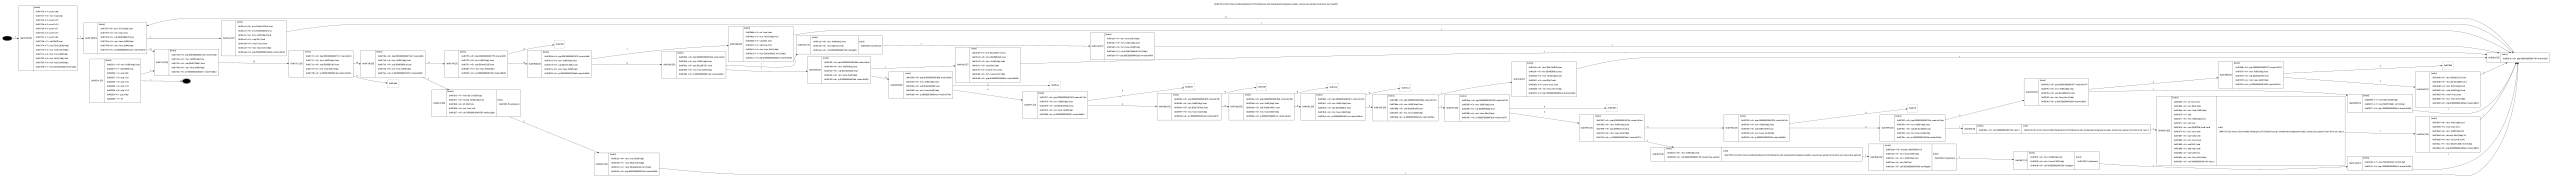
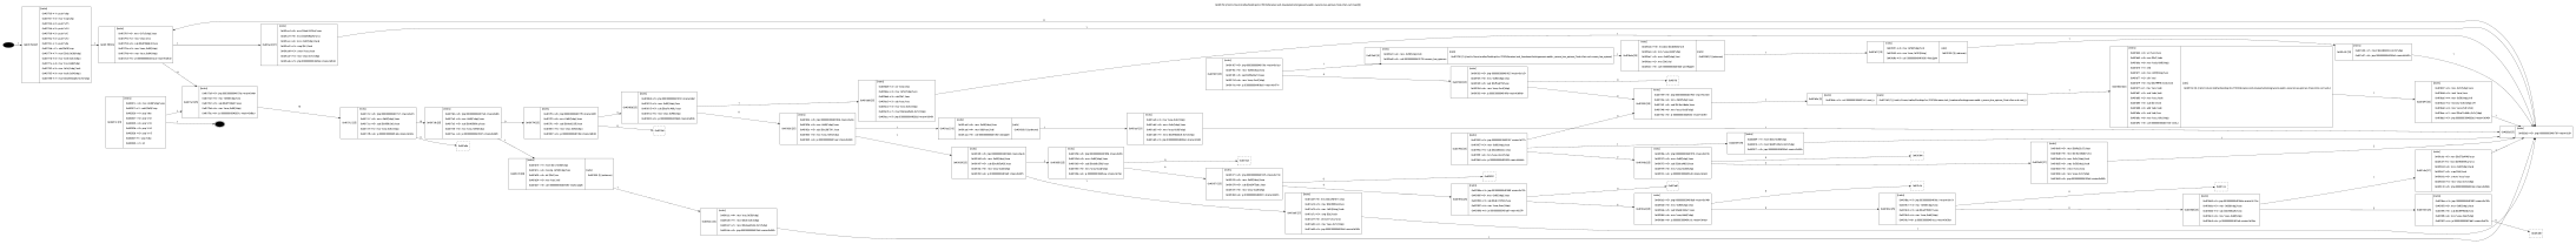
  digraph {
    fontname=Roboto
    label="0x401760 (/mnt/c/Users/mathe/Desktop/tcc/POCII/binaries/extr_linuxkernellockingrwsem-xadd.c_rwsem_has_spinner_Final-ollvm.out::main(0))"
    labelloc=t
    rankdir=LR
    node [fontname=Roboto shape=record]
    edge [fontname=Roboto]
    Entry [fillcolor=black height=0.3 shape=ellipse style=filled width=0.3]
    n2 [label="{\n     0x401760 [47]\l\n     | [instrs]\l\n     &nbsp;&nbsp;0x401760 \<+1\>: push %rbp\l\n     &nbsp;&nbsp;0x401761 \<+3\>: mov %rsp,%rbp\l\n     &nbsp;&nbsp;0x401764 \<+2\>: push %r15\l\n     &nbsp;&nbsp;0x401766 \<+2\>: push %r14\l\n     &nbsp;&nbsp;0x401768 \<+2\>: push %r13\l\n     &nbsp;&nbsp;0x40176a \<+2\>: push %r12\l\n     &nbsp;&nbsp;0x40176c \<+1\>: push %rbx\l\n     &nbsp;&nbsp;0x40176d \<+7\>: sub $0xf8,%rsp\l\n     &nbsp;&nbsp;0x401774 \<+7\>: movl $0x0,-0x38(%rbp)\l\n     &nbsp;&nbsp;0x40177b \<+3\>: mov %edi,-0x3c(%rbp)\l\n     &nbsp;&nbsp;0x40177e \<+4\>: mov %rsi,-0x48(%rbp)\l\n     &nbsp;&nbsp;0x401782 \<+3\>: mov -0x3c(%rbp),%edi\l\n     &nbsp;&nbsp;0x401785 \<+3\>: mov %edi,-0x34(%rbp)\l\n     &nbsp;&nbsp;0x401788 \<+7\>: movl $0xc865a420,-0x7c(%rbp)\l\n  }"]
    n3 [label="{\n     0x40178f [26]\l\n     | [instrs]\l\n     &nbsp;&nbsp;0x40178f \<+3\>: mov -0x7c(%rbp),%eax\l\n     &nbsp;&nbsp;0x401792 \<+2\>: mov %eax,%ecx\l\n     &nbsp;&nbsp;0x401794 \<+6\>: sub $0x870b6dc8,%ecx\l\n     &nbsp;&nbsp;0x40179a \<+3\>: mov %eax,-0x80(%rbp)\l\n     &nbsp;&nbsp;0x40179d \<+6\>: mov %ecx,-0x84(%rbp)\l\n     &nbsp;&nbsp;0x4017a3 \<+6\>: je 0000000000401ac4 \<main+0x364\>\l\n  }"]
    n4 [label="{\n     0x401ac4 [27]\l\n     | [instrs]\l\n     &nbsp;&nbsp;0x401ac4 \<+5\>: mov $0xdc7d70c6,%eax\l\n     &nbsp;&nbsp;0x401ac9 \<+5\>: mov $0xe68faaf0,%ecx\l\n     &nbsp;&nbsp;0x401ace \<+3\>: mov -0x30(%rbp),%edx\l\n     &nbsp;&nbsp;0x401ad1 \<+3\>: cmp $0x1,%edx\l\n     &nbsp;&nbsp;0x401ad4 \<+3\>: cmovl %ecx,%eax\l\n     &nbsp;&nbsp;0x401ad7 \<+3\>: mov %eax,-0x7c(%rbp)\l\n     &nbsp;&nbsp;0x401ada \<+5\>: jmp 00000000004020a3 \<main+0x943\>\l\n  }"]
    n5 [label="{\n     0x4017a9 [25]\l\n     | [instrs]\l\n     &nbsp;&nbsp;0x4017a9 \<+5\>: jmp 00000000004017ae \<main+0x4e\>\l\n     &nbsp;&nbsp;0x4017ae \<+3\>: mov -0x80(%rbp),%eax\l\n     &nbsp;&nbsp;0x4017b1 \<+5\>: sub $0x8f122bd1,%eax\l\n     &nbsp;&nbsp;0x4017b6 \<+6\>: mov %eax,-0x88(%rbp)\l\n     &nbsp;&nbsp;0x4017bc \<+6\>: je 000000000040201c \<main+0x8bc\>\l\n  }"]
    n6 [label="{\n     0x4020a3 [5]\l\n     | [instrs]\l\n     &nbsp;&nbsp;0x4020a3 \<+5\>: jmp 000000000040178f \<main+0x2f\>\l\n  }"]
    n7 [label="{\n     0x4017c2 [25]\l\n     | [instrs]\l\n     &nbsp;&nbsp;0x4017c2 \<+5\>: jmp 00000000004017c7 \<main+0x67\>\l\n     &nbsp;&nbsp;0x4017c7 \<+3\>: mov -0x80(%rbp),%eax\l\n     &nbsp;&nbsp;0x4017ca \<+5\>: sub $0x958fc0e3,%eax\l\n     &nbsp;&nbsp;0x4017cf \<+6\>: mov %eax,-0x8c(%rbp)\l\n     &nbsp;&nbsp;0x4017d5 \<+6\>: je 0000000000401a8a \<main+0x32a\>\l\n  }"]
    n8 [label="{\n     0x40201c [21]\l\n     | [instrs]\l\n     &nbsp;&nbsp;0x40201c \<+3\>: mov -0x38(%rbp),%eax\l\n     &nbsp;&nbsp;0x40201f \<+7\>: add $0xf8,%rsp\l\n     &nbsp;&nbsp;0x402026 \<+1\>: pop %rbx\l\n     &nbsp;&nbsp;0x402027 \<+2\>: pop %r12\l\n     &nbsp;&nbsp;0x402029 \<+2\>: pop %r13\l\n     &nbsp;&nbsp;0x40202b \<+2\>: pop %r14\l\n     &nbsp;&nbsp;0x40202d \<+2\>: pop %r15\l\n     &nbsp;&nbsp;0x40202f \<+1\>: pop %rbp\l\n     &nbsp;&nbsp;0x402030 \<+1\>: ret\l\n  }"]
    Exit [fillcolor=black height=0.3 peripheries=2 shape=ellipse style=filled width=0.3]
    n10 [label="{\n     0x401a8a\l\n  }" style=dashed]
    n11 [label="{\n     0x4017db [25]\l\n     | [instrs]\l\n     &nbsp;&nbsp;0x4017db \<+5\>: jmp 00000000004017e0 \<main+0x80\>\l\n     &nbsp;&nbsp;0x4017e0 \<+3\>: mov -0x80(%rbp),%eax\l\n     &nbsp;&nbsp;0x4017e3 \<+5\>: sub $0x965809ca,%eax\l\n     &nbsp;&nbsp;0x4017e8 \<+6\>: mov %eax,-0x90(%rbp)\l\n     &nbsp;&nbsp;0x4017ee \<+6\>: je 0000000000401b15 \<main+0x3b5\>\l\n  }"]
    n12 [label="{\n     0x401b15 [23]\l\n     | [instrs]\l\n     &nbsp;&nbsp;0x401b15 \<+7\>: movl $0x1,-0x50(%rbp)\l\n     &nbsp;&nbsp;0x401b1c \<+4\>: movslq -0x50(%rbp),%rax\l\n     &nbsp;&nbsp;0x401b20 \<+4\>: shl $0x2,%rax\l\n     &nbsp;&nbsp;0x401b24 \<+3\>: mov %rax,%rdi\l\n     &nbsp;&nbsp;0x401b27 \<+5\>: call 0000000000401050 \<malloc@plt\>\l\n     | [calls]\l\n     &nbsp;&nbsp;0x401050 \{1\} (unknown)\l\n  }"]
    n13 [label="{\n     0x4017f4 [25]\l\n     | [instrs]\l\n     &nbsp;&nbsp;0x4017f4 \<+5\>: jmp 00000000004017f9 \<main+0x99\>\l\n     &nbsp;&nbsp;0x4017f9 \<+3\>: mov -0x80(%rbp),%eax\l\n     &nbsp;&nbsp;0x4017fc \<+5\>: sub $0x9c6623f5,%eax\l\n     &nbsp;&nbsp;0x401801 \<+6\>: mov %eax,-0x94(%rbp)\l\n     &nbsp;&nbsp;0x401807 \<+6\>: je 0000000000401fa0 \<main+0x840\>\l\n  }"]
    n14 [label="{\n     0x401c00 [12]\l\n     | [instrs]\l\n     &nbsp;&nbsp;0x401c00 \<+7\>: movl $0x2483222c,-0x7c(%rbp)\l\n     &nbsp;&nbsp;0x401c07 \<+5\>: jmp 00000000004020a3 \<main+0x943\>\l\n  }"]
    n15 [label="{\n     0x401b2c [23]\l\n     | [instrs]\l\n     &nbsp;&nbsp;0x401b2c \<+4\>: mov %rax,-0x58(%rbp)\l\n     &nbsp;&nbsp;0x401b30 \<+7\>: movl $0x0,-0x5c(%rbp)\l\n     &nbsp;&nbsp;0x401b37 \<+7\>: movl $0x3ea4fe33,-0x7c(%rbp)\l\n     &nbsp;&nbsp;0x401b3e \<+5\>: jmp 00000000004020a3 \<main+0x943\>\l\n  }"]
    n16 [label="{\n     0x401fa0\l\n  }" style=dashed]
    n17 [label="{\n     0x40180d [25]\l\n     | [instrs]\l\n     &nbsp;&nbsp;0x40180d \<+5\>: jmp 0000000000401812 \<main+0xb2\>\l\n     &nbsp;&nbsp;0x401812 \<+3\>: mov -0x80(%rbp),%eax\l\n     &nbsp;&nbsp;0x401815 \<+5\>: sub $0xaf1c468c,%eax\l\n     &nbsp;&nbsp;0x40181a \<+6\>: mov %eax,-0x98(%rbp)\l\n     &nbsp;&nbsp;0x401820 \<+6\>: je 0000000000401bb8 \<main+0x458\>\l\n  }"]
    n18 [label="{\n     0x401bf1 [15]\l\n     | [instrs]\l\n     &nbsp;&nbsp;0x401bf1 \<+4\>: mov -0x58(%rbp),%rdi\l\n     &nbsp;&nbsp;0x401bf5 \<+6\>: mov %eax,-0x100(%rbp)\l\n     &nbsp;&nbsp;0x401bfb \<+5\>: call 0000000000401030 \<free@plt\>\l\n     | [calls]\l\n     &nbsp;&nbsp;0x401030 \{1\} (unknown)\l\n  }"]
    n19 [label="{\n     0x401bb8 [25]\l\n     | [instrs]\l\n     &nbsp;&nbsp;0x401bb8 \<+2\>: xor %eax,%eax\l\n     &nbsp;&nbsp;0x401bba \<+3\>: mov -0x5c(%rbp),%ecx\l\n     &nbsp;&nbsp;0x401bbd \<+3\>: sub $0x1,%eax\l\n     &nbsp;&nbsp;0x401bc0 \<+2\>: sub %eax,%ecx\l\n     &nbsp;&nbsp;0x401bc2 \<+3\>: mov %ecx,-0x5c(%rbp)\l\n     &nbsp;&nbsp;0x401bc5 \<+7\>: movl $0x3ea4fe33,-0x7c(%rbp)\l\n     &nbsp;&nbsp;0x401bcc \<+5\>: jmp 00000000004020a3 \<main+0x943\>\l\n  }"]
    n20 [label="{\n     0x401826 [25]\l\n     | [instrs]\l\n     &nbsp;&nbsp;0x401826 \<+5\>: jmp 000000000040182b \<main+0xcb\>\l\n     &nbsp;&nbsp;0x40182b \<+3\>: mov -0x80(%rbp),%eax\l\n     &nbsp;&nbsp;0x40182e \<+5\>: sub $0xc2fd7011,%eax\l\n     &nbsp;&nbsp;0x401833 \<+6\>: mov %eax,-0x9c(%rbp)\l\n     &nbsp;&nbsp;0x401839 \<+6\>: je 0000000000401aa2 \<main+0x342\>\l\n  }"]
    n21 [label="{\n     0x401bda [23]\l\n     | [instrs]\l\n     &nbsp;&nbsp;0x401bda \<+10\>: movabs $0x4030d6,%rdi\l\n     &nbsp;&nbsp;0x401be4 \<+3\>: mov %eax,-0x60(%rbp)\l\n     &nbsp;&nbsp;0x401be7 \<+3\>: mov -0x60(%rbp),%esi\l\n     &nbsp;&nbsp;0x401bea \<+2\>: mov $0x0,%al\l\n     &nbsp;&nbsp;0x401bec \<+5\>: call 0000000000401040 \<printf@plt\>\l\n     | [calls]\l\n     &nbsp;&nbsp;0x401040 \{1\} (unknown)\l\n  }"]
    n22 [label="{\n     0x401aa2 [13]\l\n     | [instrs]\l\n     &nbsp;&nbsp;0x401aa2 \<+4\>: mov -0x48(%rbp),%rax\l\n     &nbsp;&nbsp;0x401aa6 \<+4\>: mov 0x8(%rax),%rdi\l\n     &nbsp;&nbsp;0x401aaa \<+5\>: call 0000000000401060 \<atoi@plt\>\l\n     | [calls]\l\n     &nbsp;&nbsp;0x401060 \{1\} (unknown)\l\n  }"]
    n23 [label="{\n     0x40183f [25]\l\n     | [instrs]\l\n     &nbsp;&nbsp;0x40183f \<+5\>: jmp 0000000000401844 \<main+0xe4\>\l\n     &nbsp;&nbsp;0x401844 \<+3\>: mov -0x80(%rbp),%eax\l\n     &nbsp;&nbsp;0x401847 \<+5\>: sub $0xc865a420,%eax\l\n     &nbsp;&nbsp;0x40184c \<+6\>: mov %eax,-0xa0(%rbp)\l\n     &nbsp;&nbsp;0x401852 \<+6\>: je 0000000000401a6f \<main+0x30f\>\l\n  }"]
    n24 [label="{\n     0x401b97 [33]\l\n     | [instrs]\l\n     &nbsp;&nbsp;0x401b97 \<+6\>: mov -0xfc(%rbp),%ecx\l\n     &nbsp;&nbsp;0x401b9d \<+3\>: imul %eax,%ecx\l\n     &nbsp;&nbsp;0x401ba0 \<+4\>: mov -0x58(%rbp),%r8\l\n     &nbsp;&nbsp;0x401ba4 \<+4\>: movslq -0x5c(%rbp),%r9\l\n     &nbsp;&nbsp;0x401ba8 \<+4\>: mov %ecx,(%r8,%r9,4)\l\n     &nbsp;&nbsp;0x401bac \<+7\>: movl $0xaf1c468c,-0x7c(%rbp)\l\n     &nbsp;&nbsp;0x401bb3 \<+5\>: jmp 00000000004020a3 \<main+0x943\>\l\n  }"]
    n25 [label="{\n     0x401aaf [21]\l\n     | [instrs]\l\n     &nbsp;&nbsp;0x401aaf \<+3\>: mov %eax,-0x4c(%rbp)\l\n     &nbsp;&nbsp;0x401ab2 \<+3\>: mov -0x4c(%rbp),%eax\l\n     &nbsp;&nbsp;0x401ab5 \<+3\>: mov %eax,-0x30(%rbp)\l\n     &nbsp;&nbsp;0x401ab8 \<+7\>: movl $0x870b6dc8,-0x7c(%rbp)\l\n     &nbsp;&nbsp;0x401abf \<+5\>: jmp 00000000004020a3 \<main+0x943\>\l\n  }"]
    n26 [label="{\n     0x401a6f [27]\l\n     | [instrs]\l\n     &nbsp;&nbsp;0x401a6f \<+5\>: mov $0xc2fd7011,%eax\l\n     &nbsp;&nbsp;0x401a74 \<+5\>: mov $0x958fc0e3,%ecx\l\n     &nbsp;&nbsp;0x401a79 \<+3\>: mov -0x34(%rbp),%edx\l\n     &nbsp;&nbsp;0x401a7c \<+3\>: cmp $0x2,%edx\l\n     &nbsp;&nbsp;0x401a7f \<+3\>: cmovne %ecx,%eax\l\n     &nbsp;&nbsp;0x401a82 \<+3\>: mov %eax,-0x7c(%rbp)\l\n     &nbsp;&nbsp;0x401a85 \<+5\>: jmp 00000000004020a3 \<main+0x943\>\l\n  }"]
    n27 [label="{\n     0x401858 [25]\l\n     | [instrs]\l\n     &nbsp;&nbsp;0x401858 \<+5\>: jmp 000000000040185d \<main+0xfd\>\l\n     &nbsp;&nbsp;0x40185d \<+3\>: mov -0x80(%rbp),%eax\l\n     &nbsp;&nbsp;0x401860 \<+5\>: sub $0xcb0b2566,%eax\l\n     &nbsp;&nbsp;0x401865 \<+6\>: mov %eax,-0xa4(%rbp)\l\n     &nbsp;&nbsp;0x40186b \<+6\>: je 0000000000401eae \<main+0x74e\>\l\n  }"]
    n28 [label="{\n     0x401b63 [52]\l\n     | [instrs]\l\n     &nbsp;&nbsp;0x401b63 \<+2\>: xor %ecx,%ecx\l\n     &nbsp;&nbsp;0x401b65 \<+5\>: mov $0x2,%edx\l\n     &nbsp;&nbsp;0x401b6a \<+6\>: mov %edx,-0xf8(%rbp)\l\n     &nbsp;&nbsp;0x401b70 \<+1\>: cltd\l\n     &nbsp;&nbsp;0x401b71 \<+6\>: mov -0xf8(%rbp),%esi\l\n     &nbsp;&nbsp;0x401b77 \<+2\>: idiv %esi\l\n     &nbsp;&nbsp;0x401b79 \<+6\>: imul $0xfffffffe,%edx,%edx\l\n     &nbsp;&nbsp;0x401b7f \<+2\>: mov %ecx,%edi\l\n     &nbsp;&nbsp;0x401b81 \<+2\>: sub %edx,%edi\l\n     &nbsp;&nbsp;0x401b83 \<+2\>: mov %ecx,%edx\l\n     &nbsp;&nbsp;0x401b85 \<+3\>: sub $0x1,%edx\l\n     &nbsp;&nbsp;0x401b88 \<+2\>: add %edx,%edi\l\n     &nbsp;&nbsp;0x401b8a \<+2\>: sub %edi,%ecx\l\n     &nbsp;&nbsp;0x401b8c \<+6\>: mov %ecx,-0xfc(%rbp)\l\n     &nbsp;&nbsp;0x401b92 \<+5\>: call 0000000000401160 \<next_i\>\l\n     | [calls]\l\n     &nbsp;&nbsp;0x401160 \{1\} (/mnt/c/Users/mathe/Desktop/tcc/POCII/binaries/extr_linuxkernellockingrwsem-xadd.c_rwsem_has_spinner_Final-ollvm.out::next_i)\l\n  }"]
    n29 [label="{\n     0x401eae\l\n  }" style=dashed]
    n30 [label="{\n     0x401871 [25]\l\n     | [instrs]\l\n     &nbsp;&nbsp;0x401871 \<+5\>: jmp 0000000000401876 \<main+0x116\>\l\n     &nbsp;&nbsp;0x401876 \<+3\>: mov -0x80(%rbp),%eax\l\n     &nbsp;&nbsp;0x401879 \<+5\>: sub $0xd3475adc,%eax\l\n     &nbsp;&nbsp;0x40187e \<+6\>: mov %eax,-0xa8(%rbp)\l\n     &nbsp;&nbsp;0x401884 \<+6\>: je 0000000000402031 \<main+0x8d1\>\l\n  }"]
    n31 [label="{\n     0x401984\l\n  }" style=dashed]
    n32 [label="{\n     0x402031\l\n  }" style=dashed]
    n33 [label="{\n     0x40188a [25]\l\n     | [instrs]\l\n     &nbsp;&nbsp;0x40188a \<+5\>: jmp 000000000040188f \<main+0x12f\>\l\n     &nbsp;&nbsp;0x40188f \<+3\>: mov -0x80(%rbp),%eax\l\n     &nbsp;&nbsp;0x401892 \<+5\>: sub $0xdc7d70c6,%eax\l\n     &nbsp;&nbsp;0x401897 \<+6\>: mov %eax,-0xac(%rbp)\l\n     &nbsp;&nbsp;0x40189d \<+6\>: je 0000000000401adf \<main+0x37f\>\l\n  }"]
    n34 [label="{\n     0x401b43 [27]\l\n     | [instrs]\l\n     &nbsp;&nbsp;0x401b43 \<+5\>: mov $0xf9a23a73,%eax\l\n     &nbsp;&nbsp;0x401b48 \<+5\>: mov $0x1ba1dbde,%ecx\l\n     &nbsp;&nbsp;0x401b4d \<+3\>: mov -0x5c(%rbp),%edx\l\n     &nbsp;&nbsp;0x401b50 \<+3\>: cmp -0x50(%rbp),%edx\l\n     &nbsp;&nbsp;0x401b53 \<+3\>: cmovl %ecx,%eax\l\n     &nbsp;&nbsp;0x401b56 \<+3\>: mov %eax,-0x7c(%rbp)\l\n     &nbsp;&nbsp;0x401b59 \<+5\>: jmp 00000000004020a3 \<main+0x943\>\l\n  }"]
    n35 [label="{\n     0x401adf\l\n  }" style=dashed]
    n36 [label="{\n     0x4018a3 [25]\l\n     | [instrs]\l\n     &nbsp;&nbsp;0x4018a3 \<+5\>: jmp 00000000004018a8 \<main+0x148\>\l\n     &nbsp;&nbsp;0x4018a8 \<+3\>: mov -0x80(%rbp),%eax\l\n     &nbsp;&nbsp;0x4018ab \<+5\>: sub $0xddc343e1,%eax\l\n     &nbsp;&nbsp;0x4018b0 \<+6\>: mov %eax,-0xb0(%rbp)\l\n     &nbsp;&nbsp;0x4018b6 \<+6\>: je 0000000000401c0c \<main+0x4ac\>\l\n  }"]
    n37 [label="{\n     0x40196b [25]\l\n     | [instrs]\l\n     &nbsp;&nbsp;0x40196b \<+5\>: jmp 0000000000401970 \<main+0x210\>\l\n     &nbsp;&nbsp;0x401970 \<+3\>: mov -0x80(%rbp),%eax\l\n     &nbsp;&nbsp;0x401973 \<+5\>: sub $0x3ea4fe33,%eax\l\n     &nbsp;&nbsp;0x401978 \<+6\>: mov %eax,-0xd0(%rbp)\l\n     &nbsp;&nbsp;0x40197e \<+6\>: je 0000000000401b43 \<main+0x3e3\>\l\n  }"]
    n38 [label="{\n     0x401c0c\l\n  }" style=dashed]
    n39 [label="{\n     0x4018bc [25]\l\n     | [instrs]\l\n     &nbsp;&nbsp;0x4018bc \<+5\>: jmp 00000000004018c1 \<main+0x161\>\l\n     &nbsp;&nbsp;0x4018c1 \<+3\>: mov -0x80(%rbp),%eax\l\n     &nbsp;&nbsp;0x4018c4 \<+5\>: sub $0xe55f2821,%eax\l\n     &nbsp;&nbsp;0x4018c9 \<+6\>: mov %eax,-0xb4(%rbp)\l\n     &nbsp;&nbsp;0x4018cf \<+6\>: je 0000000000401cca \<main+0x56a\>\l\n  }"]
    n40 [label="{\n     0x402009 [19]\l\n     | [instrs]\l\n     &nbsp;&nbsp;0x402009 \<+7\>: movl $0x0,-0x38(%rbp)\l\n     &nbsp;&nbsp;0x402010 \<+7\>: movl $0x8f122bd1,-0x7c(%rbp)\l\n     &nbsp;&nbsp;0x402017 \<+5\>: jmp 00000000004020a3 \<main+0x943\>\l\n  }"]
    n41 [label="{\n     0x401cca\l\n  }" style=dashed]
    n42 [label="{\n     0x4018d5 [25]\l\n     | [instrs]\l\n     &nbsp;&nbsp;0x4018d5 \<+5\>: jmp 00000000004018da \<main+0x17a\>\l\n     &nbsp;&nbsp;0x4018da \<+3\>: mov -0x80(%rbp),%eax\l\n     &nbsp;&nbsp;0x4018dd \<+5\>: sub $0xe68faaf0,%eax\l\n     &nbsp;&nbsp;0x4018e2 \<+6\>: mov %eax,-0xb8(%rbp)\l\n     &nbsp;&nbsp;0x4018e8 \<+6\>: je 0000000000401afa \<main+0x39a\>\l\n  }"]
    n43 [label="{\n     0x401952 [25]\l\n     | [instrs]\l\n     &nbsp;&nbsp;0x401952 \<+5\>: jmp 0000000000401957 \<main+0x1f7\>\l\n     &nbsp;&nbsp;0x401957 \<+3\>: mov -0x80(%rbp),%eax\l\n     &nbsp;&nbsp;0x40195a \<+5\>: sub $0x2483222c,%eax\l\n     &nbsp;&nbsp;0x40195f \<+6\>: mov %eax,-0xcc(%rbp)\l\n     &nbsp;&nbsp;0x401965 \<+6\>: je 0000000000402009 \<main+0x8a9\>\l\n  }"]
    n44 [label="{\n     0x401afa [27]\l\n     | [instrs]\l\n     &nbsp;&nbsp;0x401afa \<+5\>: mov $0x573e4f49,%eax\l\n     &nbsp;&nbsp;0x401aff \<+5\>: mov $0x965809ca,%ecx\l\n     &nbsp;&nbsp;0x401b04 \<+3\>: mov -0x30(%rbp),%edx\l\n     &nbsp;&nbsp;0x401b07 \<+3\>: cmp $0x0,%edx\l\n     &nbsp;&nbsp;0x401b0a \<+3\>: cmove %ecx,%eax\l\n     &nbsp;&nbsp;0x401b0d \<+3\>: mov %eax,-0x7c(%rbp)\l\n     &nbsp;&nbsp;0x401b10 \<+5\>: jmp 00000000004020a3 \<main+0x943\>\l\n  }"]
    n45 [label="{\n     0x4018ee [25]\l\n     | [instrs]\l\n     &nbsp;&nbsp;0x4018ee \<+5\>: jmp 00000000004018f3 \<main+0x193\>\l\n     &nbsp;&nbsp;0x4018f3 \<+3\>: mov -0x80(%rbp),%eax\l\n     &nbsp;&nbsp;0x4018f6 \<+5\>: sub $0xf0998240,%eax\l\n     &nbsp;&nbsp;0x4018fb \<+6\>: mov %eax,-0xbc(%rbp)\l\n     &nbsp;&nbsp;0x401901 \<+6\>: je 0000000000401dd5 \<main+0x675\>\l\n  }"]
    n46 [label="{\n     0x401b5e [5]\l\n     | [instrs]\l\n     &nbsp;&nbsp;0x401b5e \<+5\>: call 0000000000401160 \<next_i\>\l\n     | [calls]\l\n     &nbsp;&nbsp;0x401160 \{1\} (/mnt/c/Users/mathe/Desktop/tcc/POCII/binaries/extr_linuxkernellockingrwsem-xadd.c_rwsem_has_spinner_Final-ollvm.out::next_i)\l\n  }"]
    n47 [label="{\n     0x401dd5\l\n  }" style=dashed]
    n48 [label="{\n     0x401907 [25]\l\n     | [instrs]\l\n     &nbsp;&nbsp;0x401907 \<+5\>: jmp 000000000040190c \<main+0x1ac\>\l\n     &nbsp;&nbsp;0x40190c \<+3\>: mov -0x80(%rbp),%eax\l\n     &nbsp;&nbsp;0x40190f \<+5\>: sub $0xf9a23a73,%eax\l\n     &nbsp;&nbsp;0x401914 \<+6\>: mov %eax,-0xc0(%rbp)\l\n     &nbsp;&nbsp;0x40191a \<+6\>: je 0000000000401bd1 \<main+0x471\>\l\n  }"]
    n49 [label="{\n     0x401939 [25]\l\n     | [instrs]\l\n     &nbsp;&nbsp;0x401939 \<+5\>: jmp 000000000040193e \<main+0x1de\>\l\n     &nbsp;&nbsp;0x40193e \<+3\>: mov -0x80(%rbp),%eax\l\n     &nbsp;&nbsp;0x401941 \<+5\>: sub $0x1ba1dbde,%eax\l\n     &nbsp;&nbsp;0x401946 \<+6\>: mov %eax,-0xc8(%rbp)\l\n     &nbsp;&nbsp;0x40194c \<+6\>: je 0000000000401b5e \<main+0x3fe\>\l\n  }"]
    n50 [label="{\n     0x401920 [25]\l\n     | [instrs]\l\n     &nbsp;&nbsp;0x401920 \<+5\>: jmp 0000000000401925 \<main+0x1c5\>\l\n     &nbsp;&nbsp;0x401925 \<+3\>: mov -0x80(%rbp),%eax\l\n     &nbsp;&nbsp;0x401928 \<+5\>: sub $0xffceb7f3,%eax\l\n     &nbsp;&nbsp;0x40192d \<+6\>: mov %eax,-0xc4(%rbp)\l\n     &nbsp;&nbsp;0x401933 \<+6\>: je 0000000000401ffd \<main+0x89d\>\l\n  }"]
    n51 [label="{\n     0x401bd1 [9]\l\n     | [instrs]\l\n     &nbsp;&nbsp;0x401bd1 \<+4\>: mov -0x58(%rbp),%rdi\l\n     &nbsp;&nbsp;0x401bd5 \<+5\>: call 0000000000401750 \<rwsem_has_spinner\>\l\n     | [calls]\l\n     &nbsp;&nbsp;0x401750 \{1\} (/mnt/c/Users/mathe/Desktop/tcc/POCII/binaries/extr_linuxkernellockingrwsem-xadd.c_rwsem_has_spinner_Final-ollvm.out::rwsem_has_spinner)\l\n  }"]
    n52 [label="{\n     0x401ffd\l\n  }" style=dashed]
    Entry -> n2 [label=" 1"]
    n2 -> n3 [label=" 1"]
    n3 -> n4 [label=" 1"]
    n3 -> n5 [label=" 11"]
    n4 -> n6 [label=" 1"]
    n5 -> n7 [label=" 10"]
    n6 -> n3 [label=" 11"]
    n7 -> n10 [label=" 0"]
    n7 -> n11 [label=" 10"]
    n8 -> n5 [label=" 1"]
    n8 -> Exit [label=" 1"]
    n11 -> n12 [label=" 1"]
    n11 -> n13 [label=" 9"]
    n12 -> n15 [label=" 1"]
    n13 -> n16 [label=" 0"]
    n13 -> n17 [label=" 9"]
    n14 -> n6 [label=" 1"]
    n15 -> n6 [label=" 1"]
    n17 -> n19 [label=" 1"]
    n17 -> n20 [label=" 8"]
    n18 -> n14 [label=" 1"]
    n19 -> n6 [label=" 1"]
    n20 -> n22 [label=" 1"]
    n20 -> n23 [label=" 7"]
    n21 -> n18 [label=" 1"]
    n22 -> n25 [label=" 1"]
    n23 -> n26 [label=" 1"]
    n23 -> n27 [label=" 5"]
    n24 -> n6 [label=" 1"]
    n25 -> n6 [label=" 1"]
    n26 -> n6 [label=" 1"]
    n27 -> n29 [label=" 0"]
    n27 -> n30 [label=" 6"]
    n28 -> n24 [label=" 1"]
    n30 -> n32 [label=" 0"]
    n30 -> n33 [label=" 6"]
    n33 -> n35 [label=" 0"]
    n33 -> n36 [label=" 6"]
    n34 -> n6 [label=" 2"]
    n36 -> n38 [label=" 0"]
    n36 -> n39 [label=" 6"]
    n37 -> n31 [label=" 0"]
    n37 -> n34 [label=" 2"]
    n39 -> n41 [label=" 0"]
    n39 -> n42 [label=" 6"]
    n40 -> n6 [label=" 1"]
    n42 -> n44 [label=" 1"]
    n42 -> n45 [label=" 5"]
    n43 -> n37 [label=" 2"]
    n43 -> n40 [label=" 1"]
    n44 -> n6 [label=" 1"]
    n45 -> n47 [label=" 0"]
-   n45 -> n48 [label=" 5"]
    n46 -> n28 [label=" 1"]
    n48 -> n50 [label=" 4"]
    n48 -> n51 [label=" 1"]
-   n49 -> n43 [label=" 3"]
+   n43 -> n49 [label=" 3"]
    n49 -> n46 [label=" 1"]
    n50 -> n49 [label=" 4"]
    n50 -> n52 [label=" 0"]
    n51 -> n21 [label=" 1"]
  }
